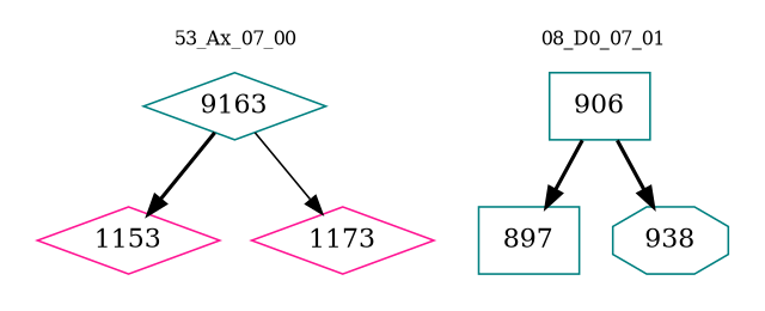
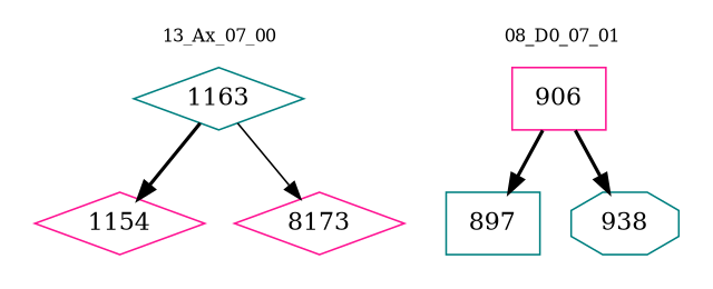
  digraph {
    node [color=teal shape=diamond]
    edge [color=black style=bold]
-   n1 [label=9163]
-   n2 [color=deeppink label=1153]
-   n3 [color=deeppink label=1173]
-   n4 [label=906 shape=box]
+   n1 [label=1163]
+   n2 [color=deeppink label=1154]
+   n3 [color=deeppink label=8173]
+   n4 [color=deeppink label=906 shape=box]
    n5 [label=897 shape=box]
    n6 [label=938 shape=octagon]
    subgraph cluster_1 {
      color=white
      fontsize=10
-     label="53_Ax_07_00"
+     label="13_Ax_07_00"
      n1
      n2
      n3
    }
    subgraph cluster_2 {
      color=white
      fontsize=10
      label="08_D0_07_01"
      n4
      n5
      n6
    }
    n1 -> n2
    n1 -> n3 [style=solid]
    n4 -> n5
    n4 -> n6
  }
